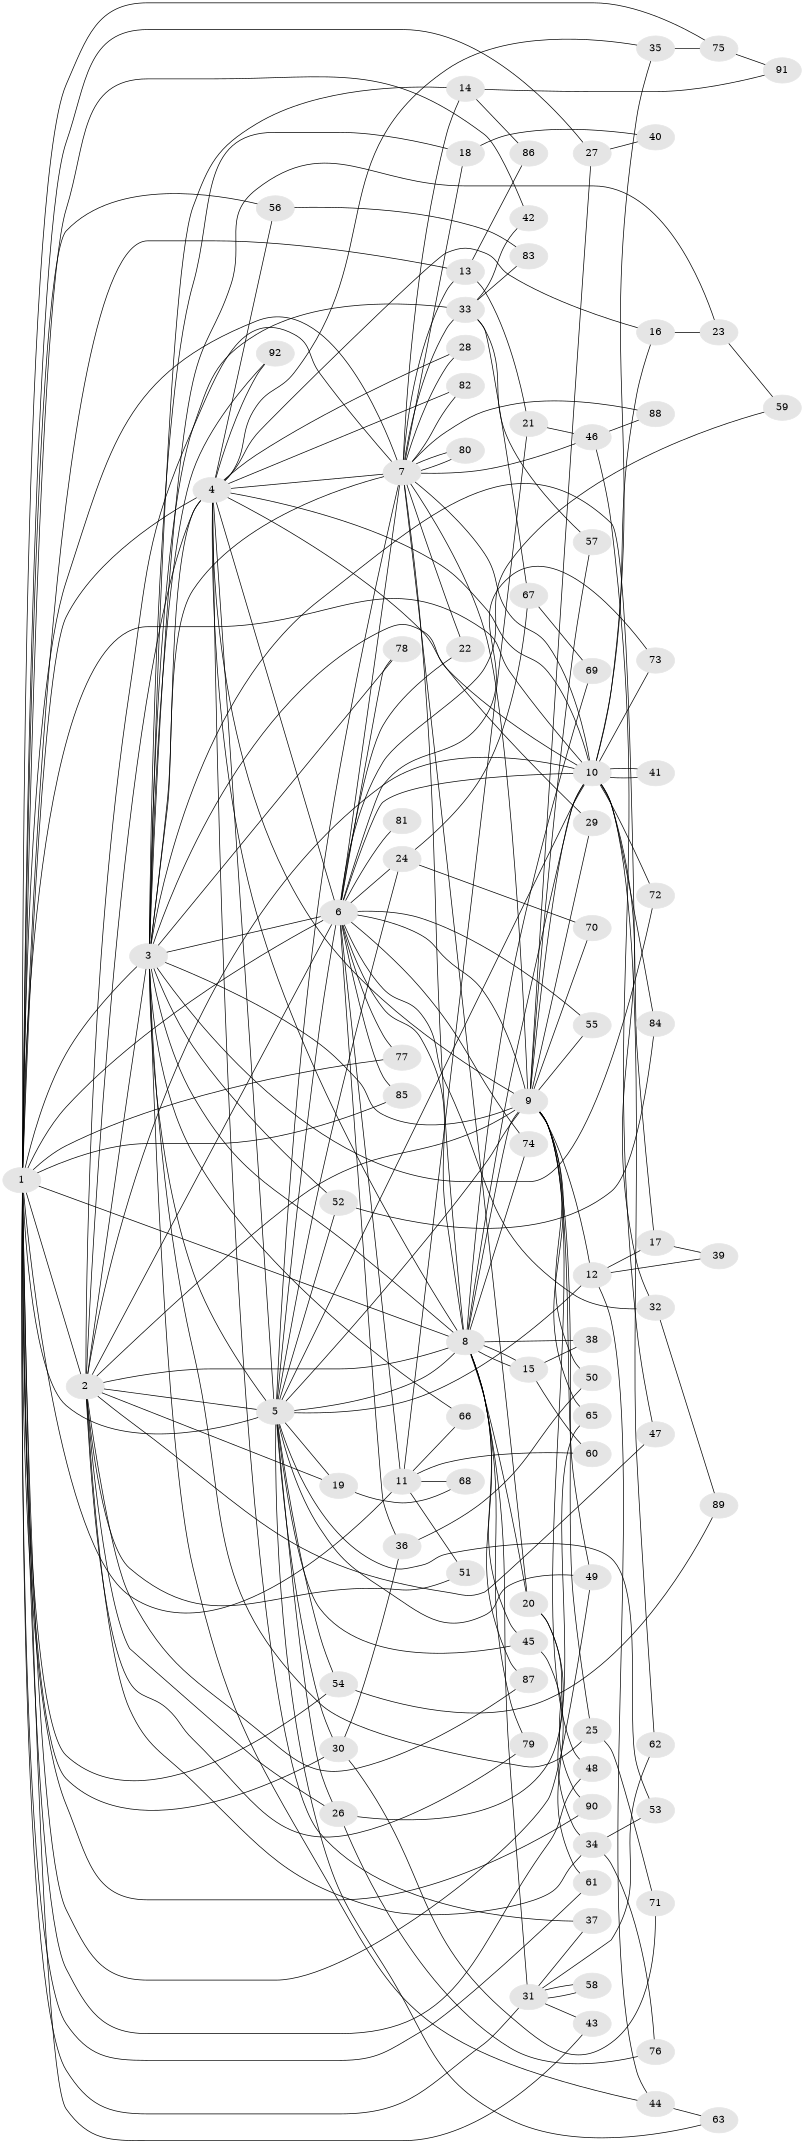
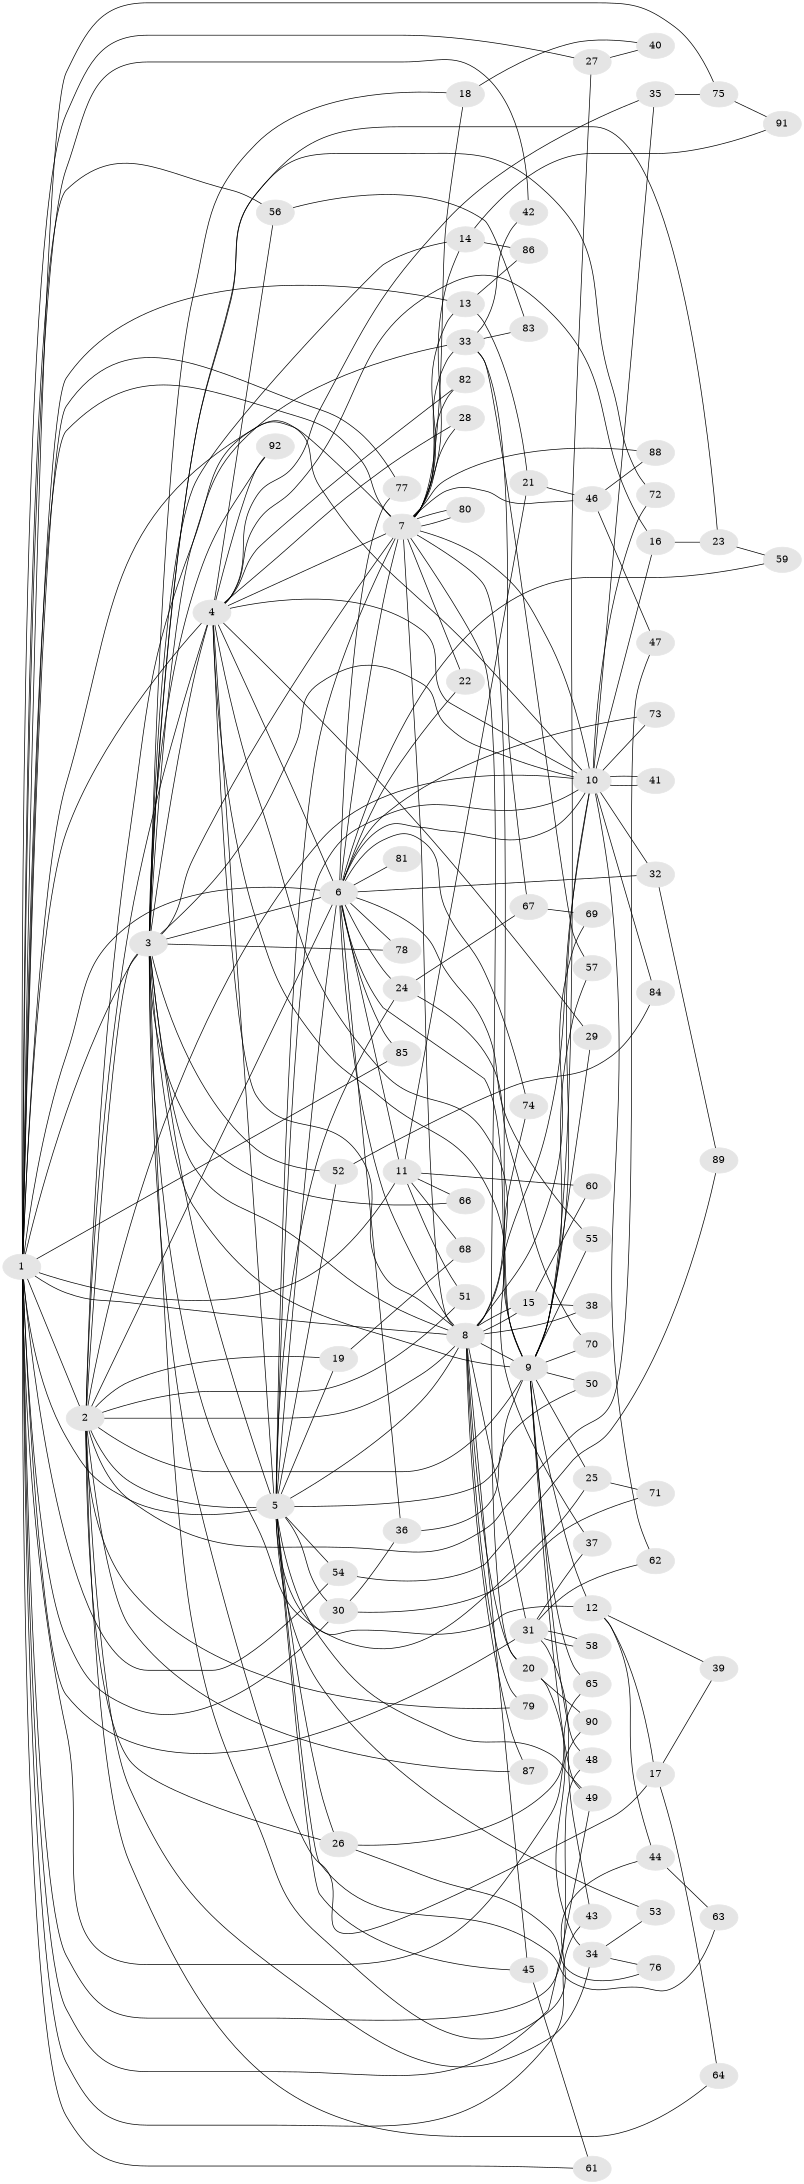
  graph {
    rankdir=LR
    node [color=gray90 style=filled]
    1
    2
    3
    4
    5
    6
    7
    8
    10
    11
    13
    27
    30
    31
    42
    43
    48
    54
    56
    61
    75
    77
    85
    90
    49
    9
    19
    26
    34
    47
    51
+   64
    79
    87
    14
    17
    18
    23
    25
    33
    44
    52
    66
    72
    78
    92
    16
    28
    29
    35
    37
    82
    12
    24
    45
    53
    63
    22
    32
    36
    55
    59
    73
    74
    81
    20
    46
    80
    88
    15
    38
    69
    50
    57
    65
    70
    41
    62
    84
    21
    60
    68
    86
    40
    71
    58
    89
    83
    91
    76
    39
    67
    1 -- 2
    1 -- 3
    1 -- 4
    1 -- 5
    1 -- 6
    1 -- 7
    1 -- 8
    1 -- 10
    1 -- 11
    1 -- 13
    1 -- 27
    1 -- 30
    1 -- 31
    1 -- 42
    1 -- 43
    1 -- 48
    1 -- 54
    1 -- 56
    1 -- 61
    1 -- 75
    1 -- 77
    1 -- 85
    1 -- 90
    1 -- 49
    2 -- 3
    2 -- 4
    2 -- 5
    2 -- 6
    2 -- 7
    2 -- 8
    2 -- 10
    2 -- 9
    2 -- 19
    2 -- 26
    2 -- 34
    2 -- 47
    2 -- 51
+   2 -- 64
    2 -- 79
    2 -- 87
    3 -- 4
    3 -- 5
    3 -- 6
    3 -- 7
    3 -- 8
    3 -- 10
    3 -- 9
    3 -- 14
    3 -- 17
    3 -- 18
    3 -- 23
    3 -- 25
    3 -- 33
    3 -- 44
    3 -- 52
    3 -- 66
    3 -- 72
    3 -- 78
    3 -- 92
    4 -- 5
    4 -- 6
    4 -- 7
    4 -- 8
    4 -- 10
    4 -- 56
    4 -- 9
    4 -- 92
    4 -- 16
    4 -- 28
    4 -- 29
    4 -- 35
    4 -- 37
    4 -- 82
    5 -- 6
    5 -- 7
    5 -- 8
    5 -- 10
    5 -- 30
    5 -- 54
    5 -- 49
    5 -- 9
    5 -- 19
    5 -- 26
    5 -- 52
    5 -- 12
    5 -- 24
    5 -- 45
    5 -- 53
    5 -- 63
    6 -- 7
    6 -- 8
    6 -- 10
    6 -- 11
    6 -- 77
    6 -- 85
    6 -- 9
    6 -- 78
    6 -- 24
    6 -- 22
    6 -- 32
    6 -- 36
    6 -- 55
    6 -- 59
    6 -- 73
    6 -- 74
    6 -- 81
    7 -- 8
    7 -- 10
    7 -- 13
    7 -- 9
    7 -- 14
    7 -- 18
    7 -- 33
    7 -- 28
    7 -- 82
    7 -- 22
    7 -- 20
    7 -- 46
    7 -- 80
    7 -- 80
    7 -- 88
    8 -- 10
    8 -- 31
    8 -- 9
    8 -- 79
    8 -- 87
    8 -- 45
    8 -- 74
    8 -- 20
    8 -- 15
    8 -- 15
    8 -- 38
    8 -- 69
    10 -- 72
    10 -- 16
    10 -- 35
    10 -- 32
    10 -- 73
    10 -- 41
    10 -- 41
    10 -- 62
    10 -- 84
    11 -- 51
    11 -- 66
    11 -- 21
    11 -- 60
    11 -- 68
    13 -- 21
    13 -- 86
    27 -- 40
    30 -- 36
    30 -- 71
    31 -- 43
    31 -- 37
    31 -- 62
    31 -- 58
    31 -- 58
    54 -- 89
    56 -- 83
    75 -- 91
    9 -- 10
    9 -- 27
    9 -- 48
    9 -- 49
    9 -- 25
    9 -- 29
    9 -- 12
    9 -- 55
    9 -- 50
    9 -- 57
    9 -- 65
    9 -- 70
    19 -- 68
    26 -- 65
    26 -- 76
    34 -- 53
    34 -- 76
    14 -- 86
    14 -- 91
+   17 -- 64
    17 -- 39
    18 -- 40
    23 -- 59
    25 -- 71
    33 -- 42
    33 -- 57
    33 -- 83
    33 -- 67
    44 -- 63
    52 -- 84
    16 -- 23
    35 -- 75
    12 -- 17
    12 -- 44
    12 -- 39
    24 -- 70
    24 -- 67
    45 -- 61
    32 -- 89
    36 -- 50
    20 -- 90
    20 -- 34
    46 -- 47
    46 -- 88
    15 -- 38
    15 -- 60
    21 -- 46
    67 -- 69
  }
